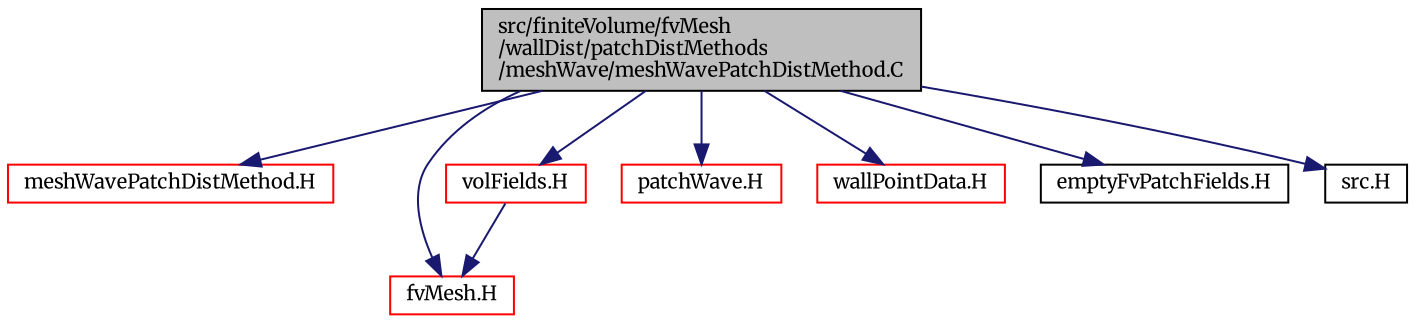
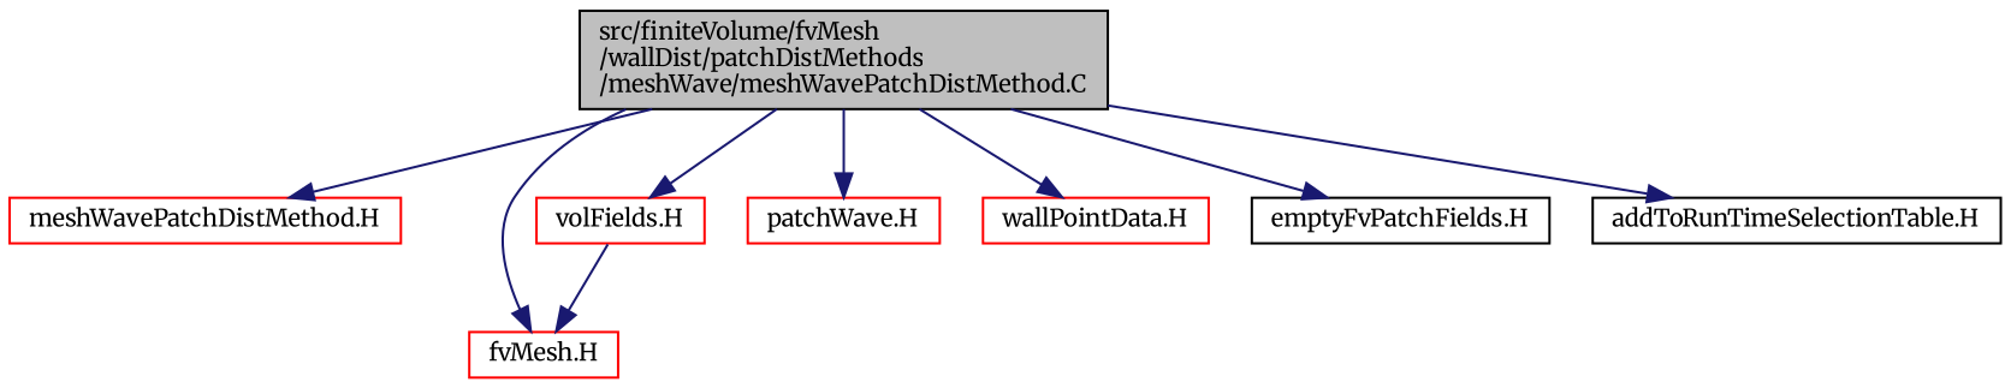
  digraph {
    fontname=Merriweather
    node [color=red fontname=Merriweather fontsize=10 shape=record]
    edge [color=midnightblue fontname=Merriweather fontsize=10 labelfontname=Helvetica labelfontsize=10 style=solid]
    n1 [color=black fillcolor=grey75 fontcolor=black height=0.2 label="src/finiteVolume/fvMesh\l/wallDist/patchDistMethods\l/meshWave/meshWavePatchDistMethod.C" style=filled width=0.4]
    n2 [height=0.2 label="meshWavePatchDistMethod.H" width=0.4]
    n3 [height=0.2 label="fvMesh.H" width=0.4]
    n4 [height=0.2 label="volFields.H" width=0.4]
    n5 [height=0.2 label="patchWave.H" width=0.4]
    n6 [height=0.2 label="wallPointData.H" width=0.4]
    n7 [color=black height=0.2 label="emptyFvPatchFields.H" width=0.4]
-   n8 [color=black height=0.2 label="src.H" width=0.4]
+   n8 [color=black height=0.2 label="addToRunTimeSelectionTable.H" width=0.4]
    n1 -> n2
    n1 -> n3
    n1 -> n4
    n1 -> n5
    n1 -> n6
    n1 -> n7
    n1 -> n8
    n4 -> n3
  }
